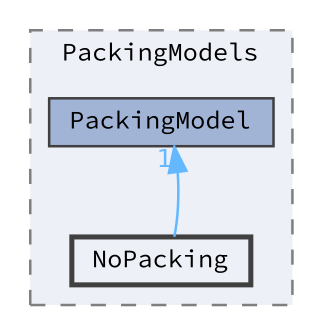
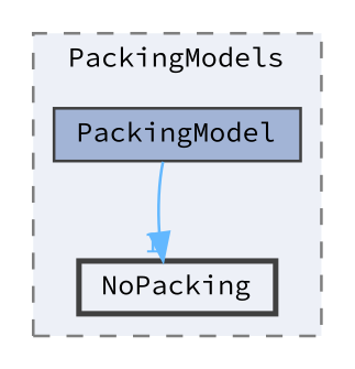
  digraph {
    compound=true
    fontname="Source Code Pro"
    node [color=grey25 fontname="Source Code Pro" fontsize=10 shape=box]
    n1 [fillcolor="#a2b4d6" height=0.2 label=PackingModel style=filled width=0.4]
    n2 [fillcolor="#edf0f7" height=0.2 label=NoPacking style="filled,bold" width=0.4]
    subgraph cluster_1 {
      bgcolor="#edf0f7"
      fontsize=10
      label=PackingModels
      pencolor=grey50
      style="filled,dashed"
      n1
      n2
    }
-   n2 -> n1 [color=steelblue1 fontcolor=steelblue1 fontname="Source Code Pro" fontsize=10 headlabel=1 labeldistance=1.5 labelfontname=Helvetica labelfontsize=10]
+   n1 -> n2 [color=steelblue1 fontcolor=steelblue1 fontname="Source Code Pro" fontsize=10 headlabel=1 labeldistance=1.5 labelfontname=Helvetica labelfontsize=10]
  }
